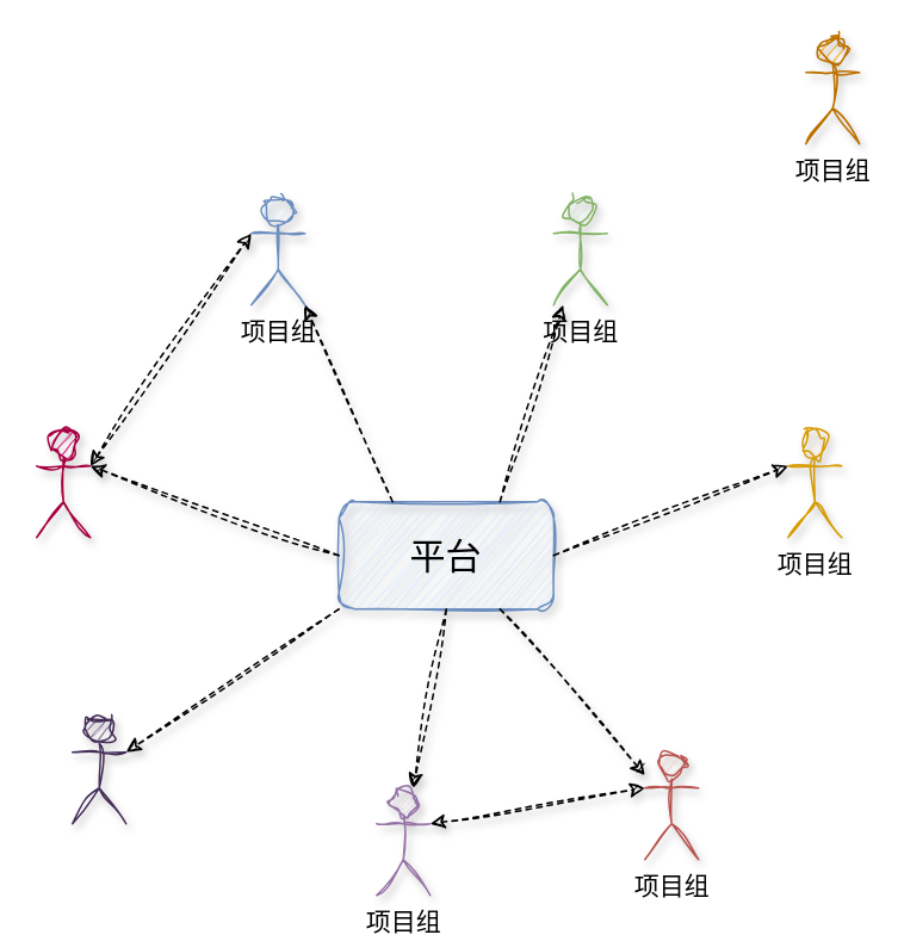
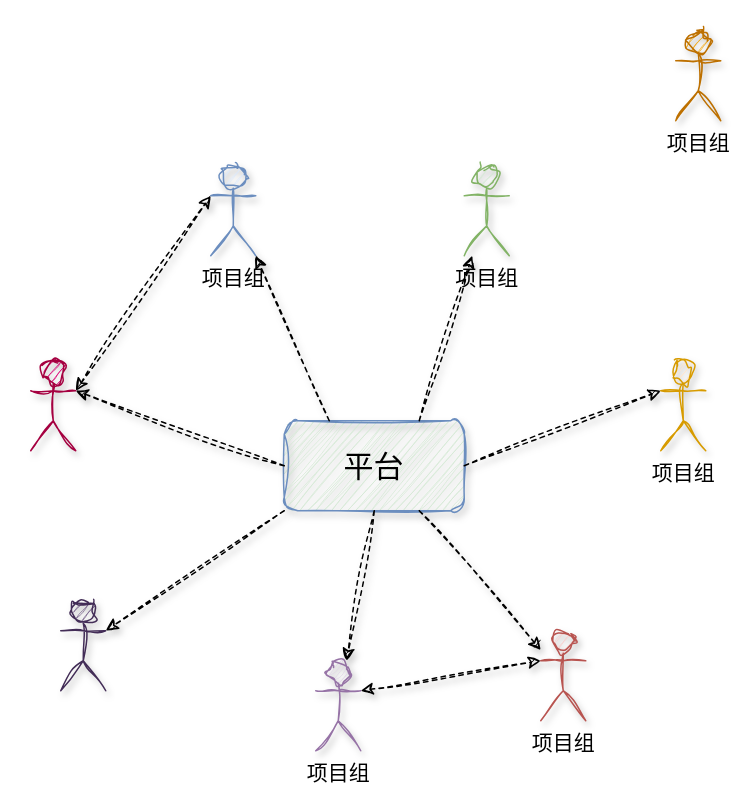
  <mxCell id="0" />
  <mxCell id="1" parent="0" />
  <mxCell id="2" value="项目组" style="shape=umlActor;verticalLabelPosition=bottom;verticalAlign=top;html=1;outlineConnect=0;fontSize=14;fillColor=#d80073;fontColor=#ffffff;strokeColor=#A50040;sketch=1;curveFitting=1;jiggle=2;shadow=1;" vertex="1" parent="1"><mxGeometry x="20" y="240" width="30" height="60" as="geometry" /></mxCell>
  <mxCell id="3" value="项目组" style="shape=umlActor;verticalLabelPosition=bottom;verticalAlign=top;html=1;outlineConnect=0;fontSize=14;fillColor=#dae8fc;strokeColor=#6c8ebf;sketch=1;curveFitting=1;jiggle=2;shadow=1;" vertex="1" parent="1"><mxGeometry x="140" y="110" width="30" height="60" as="geometry" /></mxCell>
  <mxCell id="4" value="项目组" style="shape=umlActor;verticalLabelPosition=bottom;verticalAlign=top;html=1;outlineConnect=0;fontSize=14;fillColor=#d5e8d4;strokeColor=#82b366;sketch=1;curveFitting=1;jiggle=2;shadow=1;" vertex="1" parent="1"><mxGeometry x="309" y="110" width="30" height="60" as="geometry" /></mxCell>
  <mxCell id="5" value="项目组" style="shape=umlActor;verticalLabelPosition=bottom;verticalAlign=top;html=1;outlineConnect=0;fontSize=14;fillColor=#ffe6cc;strokeColor=#d79b00;sketch=1;curveFitting=1;jiggle=2;shadow=1;" vertex="1" parent="1"><mxGeometry x="440" y="240" width="30" height="60" as="geometry" /></mxCell>
  <mxCell id="6" value="项目组" style="shape=umlActor;verticalLabelPosition=bottom;verticalAlign=top;html=1;outlineConnect=0;fontSize=14;fillColor=#e1d5e7;strokeColor=#9673a6;sketch=1;curveFitting=1;jiggle=2;shadow=1;" vertex="1" parent="1"><mxGeometry x="210" y="440" width="30" height="60" as="geometry" /></mxCell>
  <mxCell id="7" value="项目组" style="shape=umlActor;verticalLabelPosition=bottom;verticalAlign=top;html=1;outlineConnect=0;fontSize=14;fillColor=#f8cecc;strokeColor=#b85450;sketch=1;curveFitting=1;jiggle=2;shadow=1;" vertex="1" parent="1"><mxGeometry x="360" y="420" width="30" height="60" as="geometry" /></mxCell>
- <mxCell id="8" value="&lt;font style=&quot;font-size: 20px;&quot;&gt;平台&lt;/font&gt;" style="rounded=1;whiteSpace=wrap;html=1;fillColor=#dae8fc;strokeColor=#6c8ebf;sketch=1;curveFitting=1;jiggle=2;shadow=1;" vertex="1" parent="1"><mxGeometry x="189" y="280" width="120" height="60" as="geometry" /></mxCell>
+ <mxCell id="8" value="&lt;font style=&quot;font-size: 20px;&quot;&gt;平台&lt;/font&gt;" style="rounded=1;whiteSpace=wrap;html=1;fillColor=#d5e8d4;strokeColor=#6c8ebf;sketch=1;curveFitting=1;jiggle=2;shadow=1;" vertex="1" parent="1"><mxGeometry x="189" y="280" width="120" height="60" as="geometry" /></mxCell>
  <mxCell id="9" value="项目组" style="shape=umlActor;verticalLabelPosition=bottom;verticalAlign=top;html=1;outlineConnect=0;fontSize=14;fillColor=#f0a30a;fontColor=#000000;strokeColor=#BD7000;sketch=1;curveFitting=1;jiggle=2;shadow=1;" vertex="1" parent="1"><mxGeometry x="450" y="20" width="30" height="60" as="geometry" /></mxCell>
  <mxCell id="10" value="项目组" style="shape=umlActor;verticalLabelPosition=bottom;verticalAlign=top;html=1;outlineConnect=0;fontSize=14;fillColor=#76608a;strokeColor=#432D57;fontColor=#ffffff;sketch=1;curveFitting=1;jiggle=2;shadow=1;" vertex="1" parent="1"><mxGeometry x="40" y="400" width="30" height="60" as="geometry" /></mxCell>
  <mxCell id="11" value="" style="endArrow=classic;html=1;rounded=0;exitX=0.25;exitY=0;exitDx=0;exitDy=0;entryX=1;entryY=1;entryDx=0;entryDy=0;entryPerimeter=0;dashed=1;sketch=1;curveFitting=1;jiggle=2;shadow=1;" edge="1" parent="1" source="8" target="3"><mxGeometry width="50" height="50" relative="1" as="geometry"><mxPoint x="110" y="430" as="sourcePoint" /><mxPoint x="160" y="200" as="targetPoint" /></mxGeometry></mxCell>
  <mxCell id="12" value="" style="endArrow=classic;html=1;rounded=0;exitX=0.75;exitY=0;exitDx=0;exitDy=0;dashed=1;sketch=1;curveFitting=1;jiggle=2;shadow=1;" edge="1" parent="1" source="8" target="4"><mxGeometry width="50" height="50" relative="1" as="geometry"><mxPoint x="229" y="290" as="sourcePoint" /><mxPoint x="170" y="210" as="targetPoint" /></mxGeometry></mxCell>
  <mxCell id="13" value="" style="endArrow=classic;html=1;rounded=0;exitX=1;exitY=0.5;exitDx=0;exitDy=0;dashed=1;entryX=0;entryY=0.333;entryDx=0;entryDy=0;entryPerimeter=0;sketch=1;curveFitting=1;jiggle=2;shadow=1;" edge="1" parent="1" source="8" target="5"><mxGeometry width="50" height="50" relative="1" as="geometry"><mxPoint x="289" y="290" as="sourcePoint" /><mxPoint x="324" y="180" as="targetPoint" /></mxGeometry></mxCell>
  <mxCell id="14" value="" style="endArrow=classic;html=1;rounded=0;exitX=0.75;exitY=1;exitDx=0;exitDy=0;dashed=1;sketch=1;curveFitting=1;jiggle=2;shadow=1;" edge="1" parent="1" source="8" target="7"><mxGeometry width="50" height="50" relative="1" as="geometry"><mxPoint x="319" y="320" as="sourcePoint" /><mxPoint x="450" y="270" as="targetPoint" /></mxGeometry></mxCell>
  <mxCell id="15" value="" style="endArrow=classic;html=1;rounded=0;exitX=0.5;exitY=1;exitDx=0;exitDy=0;dashed=1;sketch=1;curveFitting=1;jiggle=2;shadow=1;" edge="1" parent="1" source="8" target="6"><mxGeometry width="50" height="50" relative="1" as="geometry"><mxPoint x="289" y="350" as="sourcePoint" /><mxPoint x="370" y="443" as="targetPoint" /></mxGeometry></mxCell>
  <mxCell id="16" value="" style="endArrow=classic;html=1;rounded=0;exitX=0;exitY=0.5;exitDx=0;exitDy=0;dashed=1;entryX=1;entryY=0.333;entryDx=0;entryDy=0;entryPerimeter=0;sketch=1;curveFitting=1;jiggle=2;shadow=1;" edge="1" parent="1" source="8" target="2"><mxGeometry width="50" height="50" relative="1" as="geometry"><mxPoint x="229" y="350" as="sourcePoint" /><mxPoint x="234" y="450" as="targetPoint" /></mxGeometry></mxCell>
  <mxCell id="17" value="" style="endArrow=classic;html=1;rounded=0;dashed=1;entryX=1;entryY=0.333;entryDx=0;entryDy=0;entryPerimeter=0;exitX=0;exitY=1;exitDx=0;exitDy=0;sketch=1;curveFitting=1;jiggle=2;shadow=1;" edge="1" parent="1" source="8" target="10"><mxGeometry width="50" height="50" relative="1" as="geometry"><mxPoint x="130" y="400" as="sourcePoint" /><mxPoint x="60" y="270" as="targetPoint" /></mxGeometry></mxCell>
  <mxCell id="18" value="" style="endArrow=classic;startArrow=classic;html=1;rounded=0;entryX=0;entryY=0.333;entryDx=0;entryDy=0;entryPerimeter=0;dashed=1;sketch=1;curveFitting=1;jiggle=2;shadow=1;" edge="1" parent="1" target="3"><mxGeometry width="50" height="50" relative="1" as="geometry"><mxPoint x="50" y="260" as="sourcePoint" /><mxPoint x="270" y="270" as="targetPoint" /></mxGeometry></mxCell>
  <mxCell id="19" value="" style="endArrow=classic;startArrow=classic;html=1;rounded=0;entryX=0;entryY=0.333;entryDx=0;entryDy=0;entryPerimeter=0;exitX=1;exitY=0.333;exitDx=0;exitDy=0;exitPerimeter=0;dashed=1;sketch=1;curveFitting=1;jiggle=2;shadow=1;" edge="1" parent="1" source="6" target="7"><mxGeometry width="50" height="50" relative="1" as="geometry"><mxPoint x="220" y="320" as="sourcePoint" /><mxPoint x="270" y="270" as="targetPoint" /></mxGeometry></mxCell>
